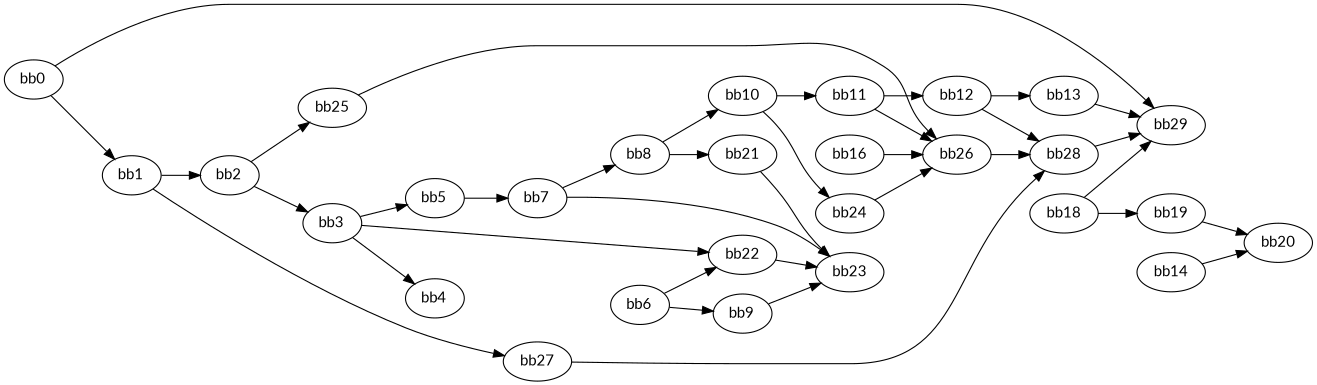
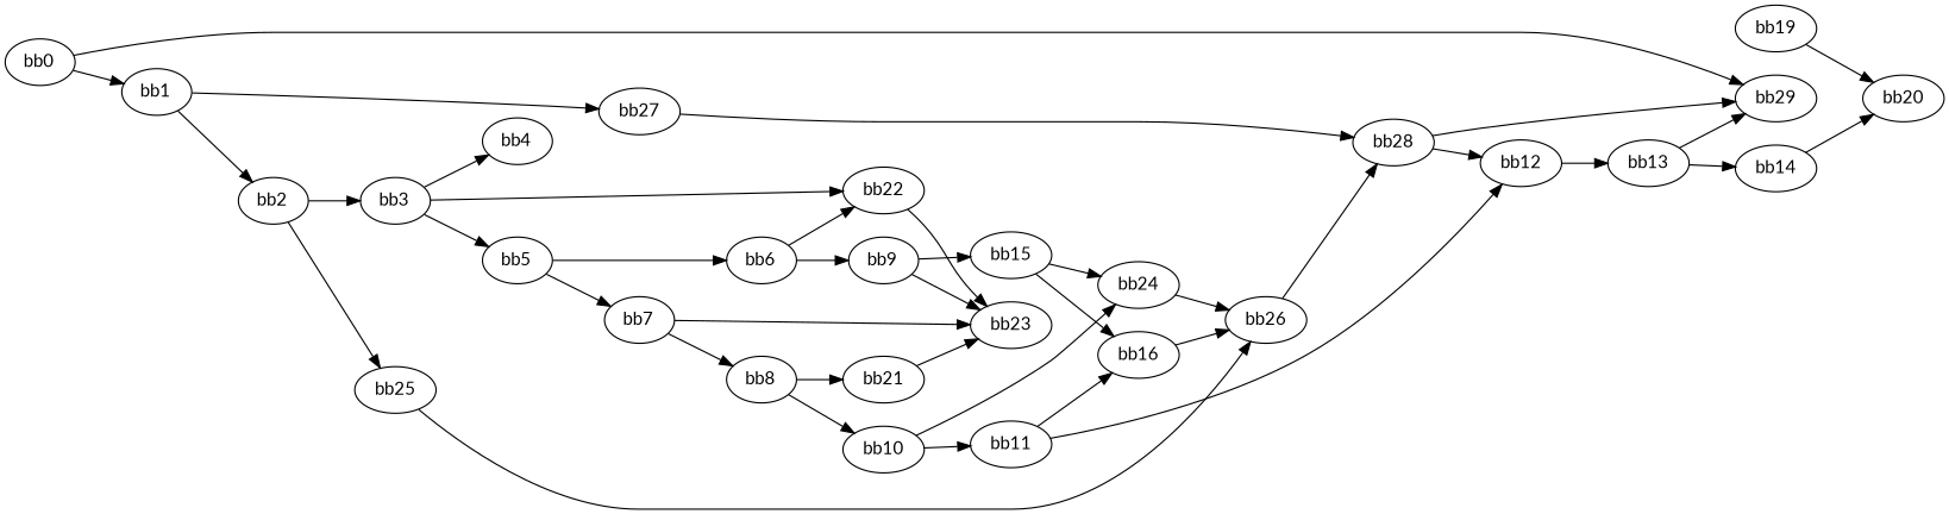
  digraph {
    fontname=Lato
    rankdir=LR
    node [fontname=Lato]
    edge [fontname=Lato]
    n1 [label="bb0\l"]
    n2 [label="bb1\l"]
    n3 [label="bb29\l"]
    n4 [label="bb2\l"]
    n5 [label="bb27\l"]
    n6 [label="bb3\l"]
    n7 [label="bb25\l"]
    n8 [label="bb28\l"]
    n9 [label="bb4\l"]
    n10 [label="bb5\l"]
    n11 [label="bb22\l"]
    n12 [label="bb26\l"]
    n13 [label="bb6\l"]
    n14 [label="bb7\l"]
    n15 [label="bb9\l"]
    n16 [label="bb8\l"]
    n17 [label="bb23\l"]
+   n18 [label="bb15\l"]
    n19 [label="bb10\l"]
    n20 [label="bb21\l"]
    n21 [label="bb11\l"]
    n22 [label="bb24\l"]
    n23 [label="bb16\l"]
    n24 [label="bb12\l"]
    n25 [label="bb13\l"]
    n26 [label="bb14\l"]
    n27 [label="bb20\l"]
-   n28 [label="bb18\l"]
    n29 [label="bb19\l"]
    n1 -> n2
    n1 -> n3
    n2 -> n4
    n2 -> n5
    n4 -> n6
    n4 -> n7
    n5 -> n8
    n6 -> n9
    n6 -> n10
    n6 -> n11
    n7 -> n12
    n8 -> n3
+   n10 -> n13
    n10 -> n14
    n11 -> n17
    n12 -> n8
    n13 -> n11
    n13 -> n15
    n14 -> n16
    n14 -> n17
    n15 -> n17
+   n15 -> n18
    n16 -> n19
    n16 -> n20
+   n18 -> n22
+   n18 -> n23
    n19 -> n21
    n19 -> n22
    n20 -> n17
-   n21 -> n12
+   n21 -> n23
    n21 -> n24
    n22 -> n12
    n23 -> n12
-   n24 -> n8
+   n8 -> n24
    n24 -> n25
    n25 -> n3
+   n25 -> n26
    n26 -> n27
-   n28 -> n3
-   n28 -> n29
    n29 -> n27
  }
